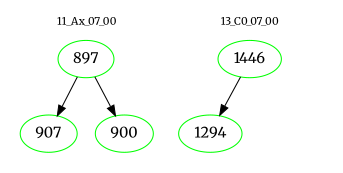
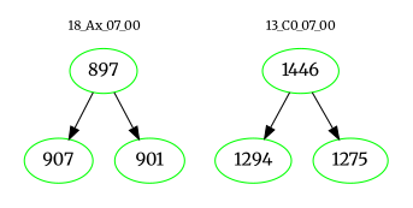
  digraph {
    fontname=Merriweather
    node [color=green fontname=Merriweather]
    edge [color=black fontname=Merriweather]
    n1 [label=897]
    n2 [label=907]
-   n3 [label=900]
+   n3 [label=901]
    n4 [label=1446]
    n5 [label=1294]
+   n6 [label=1275]
    subgraph cluster_1 {
      color=white
      fontsize=10
-     label="11_Ax_07_00"
+     label="18_Ax_07_00"
      n1
      n2
      n3
    }
    subgraph cluster_2 {
      color=white
      fontsize=10
      label="13_C0_07_00"
      n4
      n5
+     n6
    }
    n1 -> n2
    n1 -> n3
    n4 -> n5
+   n4 -> n6
  }
